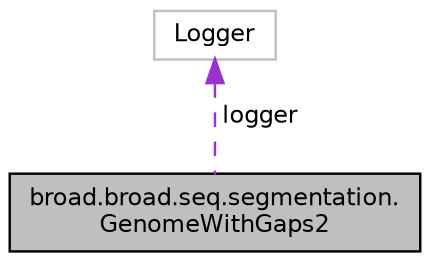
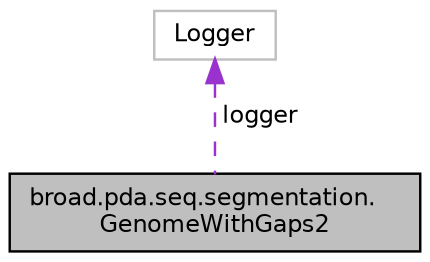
  digraph {
    node [fontname=Helvetica fontsize=10 shape=record style=filled]
-   n1 [color=black fillcolor=grey75 fontcolor=black height=0.2 label="broad.broad.seq.segmentation.\lGenomeWithGaps2" width=0.4]
+   n1 [color=black fillcolor=grey75 fontcolor=black height=0.2 label="broad.pda.seq.segmentation.\lGenomeWithGaps2" width=0.4]
    n2 [color=grey75 fillcolor=white height=0.2 label=Logger width=0.4]
    n2 -> n1 [color=darkorchid3 dir=back fontname=Helvetica fontsize=10 label=" logger" labelfontname=Helvetica labelfontsize=10 style=dashed]
  }
